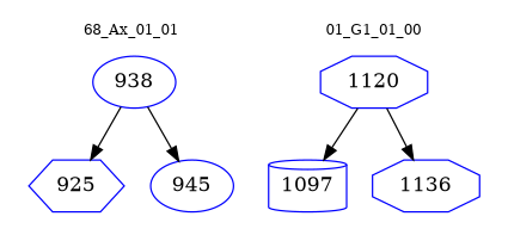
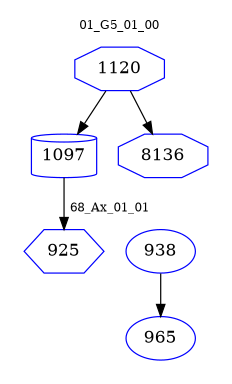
  digraph {
    node [color=blue shape=ellipse]
    edge [color=black]
    n1 [label=938]
    n2 [label=925 shape=hexagon]
-   n3 [label=945]
+   n3 [label=965]
    n4 [label=1120 shape=octagon]
    n5 [label=1097 shape=cylinder]
-   n6 [label=1136 shape=octagon]
+   n6 [label=8136 shape=octagon]
    subgraph cluster_1 {
      color=white
      fontsize=10
      label="68_Ax_01_01"
      n1
      n2
      n3
    }
    subgraph cluster_2 {
      color=white
      fontsize=10
-     label="01_G1_01_00"
+     label="01_G5_01_00"
      n4
      n5
      n6
    }
-   n1 -> n2
+   n5 -> n2
    n1 -> n3
    n4 -> n5
    n4 -> n6
  }
